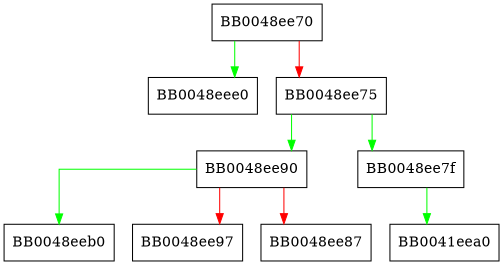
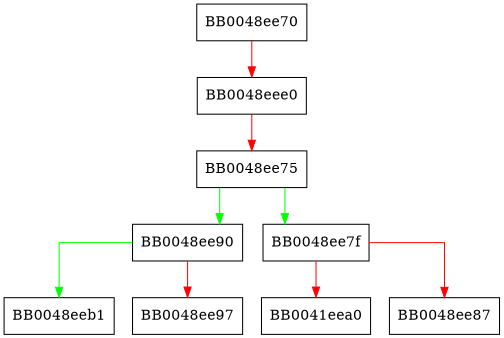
  digraph {
    splines=ortho
    node [shape=box]
    edge [color=green]
    BB0048ee70
    BB0048eee0
    BB0048ee75
    BB0048ee90
    BB0048ee7f
-   BB0048eeb0
+   BB0048eeb0 [label=BB0048eeb1]
    BB0048ee97
    n8 [label=BB0041eea0]
    BB0048ee87
-   BB0048ee70 -> BB0048eee0
-   BB0048ee70 -> BB0048ee75 [color=red]
+   BB0048ee70 -> BB0048eee0 [color=red]
+   BB0048eee0 -> BB0048ee75 [color=red]
    BB0048ee75 -> BB0048ee90
    BB0048ee75 -> BB0048ee7f
    BB0048ee90 -> BB0048eeb0
    BB0048ee90 -> BB0048ee97 [color=red]
-   BB0048ee7f -> n8
-   BB0048ee90 -> BB0048ee87 [color=red]
+   BB0048ee7f -> n8 [color=red]
+   BB0048ee7f -> BB0048ee87 [color=red]
  }
